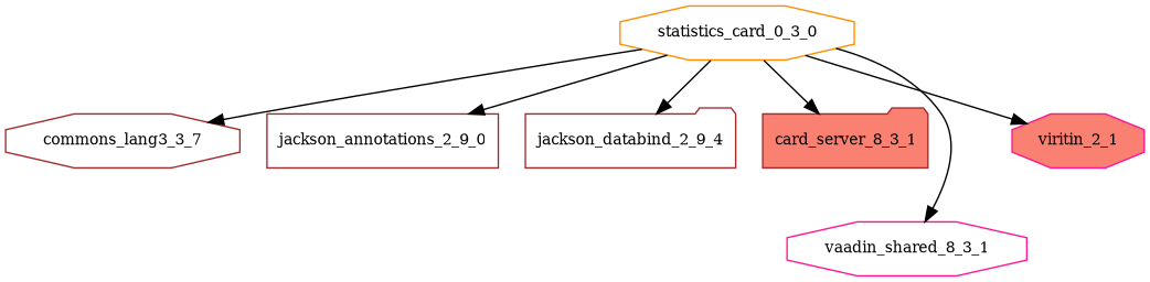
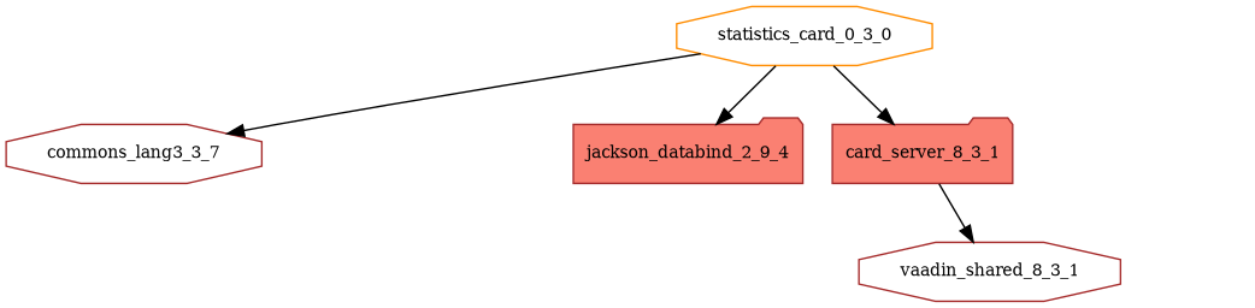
  digraph {
    node [color=brown fillcolor=white fontsize=10.0 shape=octagon style=filled]
    statistics_card_0_3_0 [color=darkorange]
    commons_lang3_3_7
-   jackson_annotations_2_9_0 [shape=box]
-   jackson_databind_2_9_4 [shape=folder]
+   jackson_databind_2_9_4 [fillcolor=salmon shape=folder]
    n5 [fillcolor=salmon label=card_server_8_3_1 shape=folder]
-   vaadin_shared_8_3_1 [color=deeppink]
-   viritin_2_1 [color=deeppink fillcolor=salmon]
+   vaadin_shared_8_3_1
    statistics_card_0_3_0 -> commons_lang3_3_7
-   statistics_card_0_3_0 -> jackson_annotations_2_9_0
    statistics_card_0_3_0 -> jackson_databind_2_9_4
    statistics_card_0_3_0 -> n5
-   statistics_card_0_3_0 -> vaadin_shared_8_3_1
-   statistics_card_0_3_0 -> viritin_2_1
+   n5 -> vaadin_shared_8_3_1
  }
